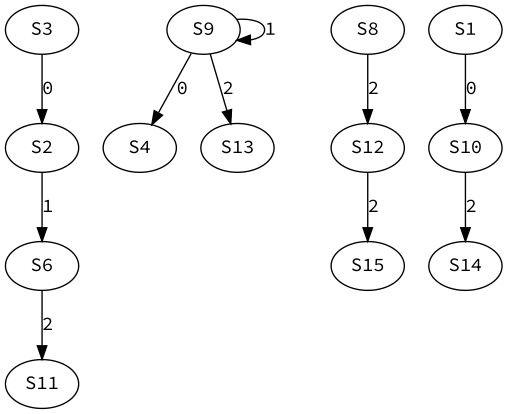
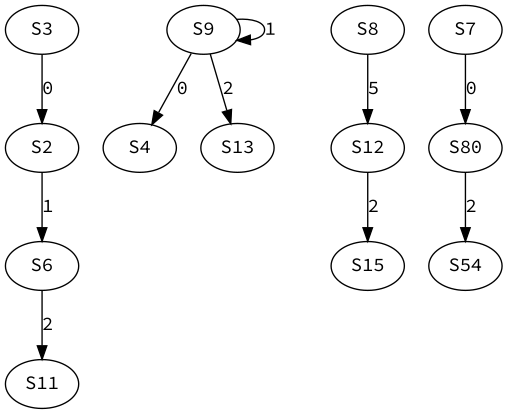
  strict digraph {
    fontname="Source Code Pro"
    node [fontname="Source Code Pro"]
    edge [fontname="Source Code Pro"]
    S3
    S2
    S6
    S11
    S9
    S4
    S13
    S8
    S12
    S15
-   S1
-   S10
-   S14
+   S1 [label=S7]
+   S10 [label=S80]
+   S14 [label=S54]
    S3 -> S2 [label=0]
    S2 -> S6 [label=1]
    S6 -> S11 [label=2]
    S9 -> S9 [label=1]
    S9 -> S4 [label=0]
    S9 -> S13 [label=2]
-   S8 -> S12 [label=2]
+   S8 -> S12 [label=5]
    S12 -> S15 [label=2]
    S1 -> S10 [label=0]
    S10 -> S14 [label=2]
  }
